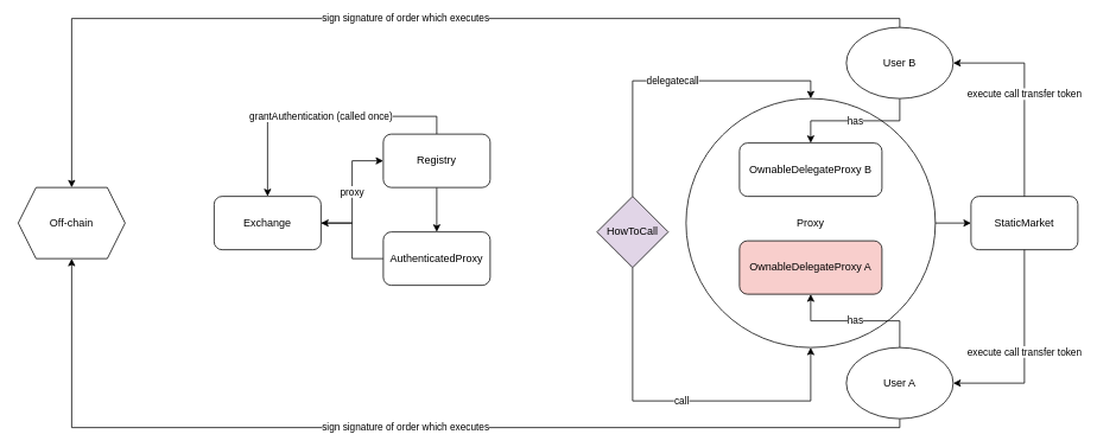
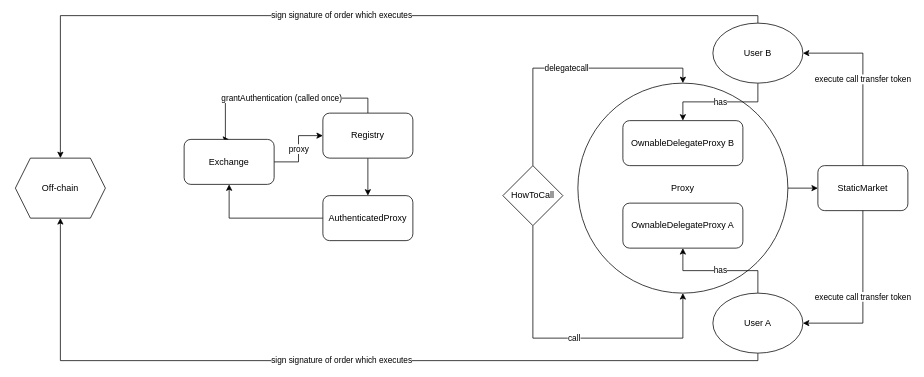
  <mxCell id="0" />
  <mxCell id="1" parent="0" />
- <mxCell id="2" value="OwnableDelegateProxy A" style="rounded=1;whiteSpace=wrap;html=1;fillColor=#f8cecc;" parent="1" vertex="1"><mxGeometry x="830" y="270" width="160" height="60" as="geometry" /></mxCell>
+ <mxCell id="2" value="OwnableDelegateProxy A" style="rounded=1;whiteSpace=wrap;html=1;" parent="1" vertex="1"><mxGeometry x="830" y="270" width="160" height="60" as="geometry" /></mxCell>
  <mxCell id="3" value="has" style="edgeStyle=orthogonalEdgeStyle;rounded=0;orthogonalLoop=1;jettySize=auto;html=1;" parent="1" source="5" target="2" edge="1"><mxGeometry relative="1" as="geometry" /></mxCell>
  <mxCell id="4" value="sign signature of order which executes" style="edgeStyle=orthogonalEdgeStyle;rounded=0;orthogonalLoop=1;jettySize=auto;html=1;entryX=0.5;entryY=1;entryDx=0;entryDy=0;" edge="1" parent="1" source="5" target="24"><mxGeometry relative="1" as="geometry"><Array as="points"><mxPoint x="1010" y="480" /><mxPoint x="80" y="480" /></Array></mxGeometry></mxCell>
  <mxCell id="5" value="User A" style="ellipse;whiteSpace=wrap;html=1;" parent="1" vertex="1"><mxGeometry x="950" y="390" width="120" height="80" as="geometry" /></mxCell>
  <mxCell id="6" value="has" style="edgeStyle=orthogonalEdgeStyle;rounded=0;orthogonalLoop=1;jettySize=auto;html=1;" edge="1" parent="1" source="7" target="16"><mxGeometry relative="1" as="geometry"><mxPoint as="offset" /></mxGeometry></mxCell>
  <mxCell id="7" value="User B" style="ellipse;whiteSpace=wrap;html=1;" parent="1" vertex="1"><mxGeometry x="950" y="30" width="120" height="80" as="geometry" /></mxCell>
  <mxCell id="8" style="edgeStyle=orthogonalEdgeStyle;rounded=0;orthogonalLoop=1;jettySize=auto;html=1;" edge="1" parent="1" source="10" target="12"><mxGeometry relative="1" as="geometry" /></mxCell>
  <mxCell id="9" value="&lt;span style=&quot;color: rgb(0, 0, 0); font-family: helvetica; font-size: 11px; font-style: normal; font-weight: 400; letter-spacing: normal; text-align: center; text-indent: 0px; text-transform: none; word-spacing: 0px; background-color: rgb(255, 255, 255); display: inline; float: none;&quot;&gt;grantAuthentication (called once)&lt;/span&gt;" style="edgeStyle=orthogonalEdgeStyle;rounded=0;orthogonalLoop=1;jettySize=auto;html=1;entryX=0.5;entryY=0;entryDx=0;entryDy=0;" edge="1" parent="1" source="10" target="18"><mxGeometry relative="1" as="geometry"><Array as="points"><mxPoint x="490" y="130" /><mxPoint x="300" y="130" /></Array></mxGeometry></mxCell>
  <mxCell id="10" value="Registry" style="rounded=1;whiteSpace=wrap;html=1;" vertex="1" parent="1"><mxGeometry x="430" y="150" width="120" height="60" as="geometry" /></mxCell>
  <mxCell id="11" value="" style="edgeStyle=orthogonalEdgeStyle;rounded=0;orthogonalLoop=1;jettySize=auto;html=1;" edge="1" parent="1" source="12" target="18"><mxGeometry relative="1" as="geometry" /></mxCell>
  <mxCell id="12" value="AuthenticatedProxy" style="rounded=1;whiteSpace=wrap;html=1;" vertex="1" parent="1"><mxGeometry x="430" y="260" width="120" height="60" as="geometry" /></mxCell>
  <mxCell id="13" value="delegatecall" style="edgeStyle=orthogonalEdgeStyle;rounded=0;orthogonalLoop=1;jettySize=auto;html=1;entryX=0.5;entryY=0;entryDx=0;entryDy=0;exitX=0.5;exitY=0;exitDx=0;exitDy=0;" edge="1" parent="1" source="15" target="20"><mxGeometry relative="1" as="geometry"><mxPoint x="810" y="290" as="targetPoint" /></mxGeometry></mxCell>
  <mxCell id="14" value="call" style="edgeStyle=orthogonalEdgeStyle;rounded=0;orthogonalLoop=1;jettySize=auto;html=1;entryX=0.5;entryY=1;entryDx=0;entryDy=0;" edge="1" parent="1" source="15" target="20"><mxGeometry relative="1" as="geometry"><Array as="points"><mxPoint x="710" y="450" /><mxPoint x="910" y="450" /></Array></mxGeometry></mxCell>
- <mxCell id="15" value="HowToCall" style="rhombus;whiteSpace=wrap;html=1;fillColor=#e1d5e7;" vertex="1" parent="1"><mxGeometry x="670" y="220" width="80" height="80" as="geometry" /></mxCell>
+ <mxCell id="15" value="HowToCall" style="rhombus;whiteSpace=wrap;html=1;" vertex="1" parent="1"><mxGeometry x="670" y="220" width="80" height="80" as="geometry" /></mxCell>
  <mxCell id="16" value="OwnableDelegateProxy B" style="rounded=1;whiteSpace=wrap;html=1;" vertex="1" parent="1"><mxGeometry x="830" y="160" width="160" height="60" as="geometry" /></mxCell>
  <mxCell id="17" value="proxy" style="edgeStyle=orthogonalEdgeStyle;rounded=0;orthogonalLoop=1;jettySize=auto;html=1;entryX=0;entryY=0.5;entryDx=0;entryDy=0;" edge="1" parent="1" source="18" target="10"><mxGeometry relative="1" as="geometry" /></mxCell>
- <mxCell id="18" value="Exchange" style="rounded=1;whiteSpace=wrap;html=1;" vertex="1" parent="1"><mxGeometry x="240" y="220" width="120" height="60" as="geometry" /></mxCell>
+ <mxCell id="18" value="Exchange" style="rounded=1;whiteSpace=wrap;html=1;" vertex="1" parent="1"><mxGeometry x="245" y="185" width="120" height="60" as="geometry" /></mxCell>
  <mxCell id="19" style="edgeStyle=orthogonalEdgeStyle;rounded=0;orthogonalLoop=1;jettySize=auto;html=1;" edge="1" parent="1" source="20" target="23"><mxGeometry relative="1" as="geometry" /></mxCell>
  <mxCell id="20" value="Proxy" style="ellipse;whiteSpace=wrap;html=1;aspect=fixed;fillColor=none;" vertex="1" parent="1"><mxGeometry x="770" y="110" width="280" height="280" as="geometry" /></mxCell>
  <mxCell id="21" value="execute call transfer token" style="edgeStyle=orthogonalEdgeStyle;rounded=0;orthogonalLoop=1;jettySize=auto;html=1;entryX=1;entryY=0.5;entryDx=0;entryDy=0;" edge="1" parent="1" source="23" target="7"><mxGeometry relative="1" as="geometry"><Array as="points"><mxPoint x="1150" y="70" /></Array></mxGeometry></mxCell>
  <mxCell id="22" value="execute call transfer token&lt;br&gt;" style="edgeStyle=orthogonalEdgeStyle;rounded=0;orthogonalLoop=1;jettySize=auto;html=1;entryX=1;entryY=0.5;entryDx=0;entryDy=0;" edge="1" parent="1" source="23" target="5"><mxGeometry relative="1" as="geometry"><Array as="points"><mxPoint x="1150" y="430" /></Array></mxGeometry></mxCell>
  <mxCell id="23" value="StaticMarket" style="rounded=1;whiteSpace=wrap;html=1;fillColor=none;" vertex="1" parent="1"><mxGeometry x="1090" y="220" width="120" height="60" as="geometry" /></mxCell>
  <mxCell id="24" value="Off-chain" style="shape=hexagon;perimeter=hexagonPerimeter2;whiteSpace=wrap;html=1;fixedSize=1;fillColor=none;" vertex="1" parent="1"><mxGeometry x="20" y="210" width="120" height="80" as="geometry" /></mxCell>
  <mxCell id="25" value="sign signature of order which executes" style="edgeStyle=orthogonalEdgeStyle;rounded=0;orthogonalLoop=1;jettySize=auto;html=1;entryX=0.5;entryY=0;entryDx=0;entryDy=0;exitX=0.5;exitY=0;exitDx=0;exitDy=0;" edge="1" parent="1" source="7" target="24"><mxGeometry relative="1" as="geometry"><mxPoint x="1020" y="480" as="sourcePoint" /><mxPoint x="380" y="450" as="targetPoint" /><Array as="points"><mxPoint x="1010" y="20" /><mxPoint x="80" y="20" /></Array></mxGeometry></mxCell>
